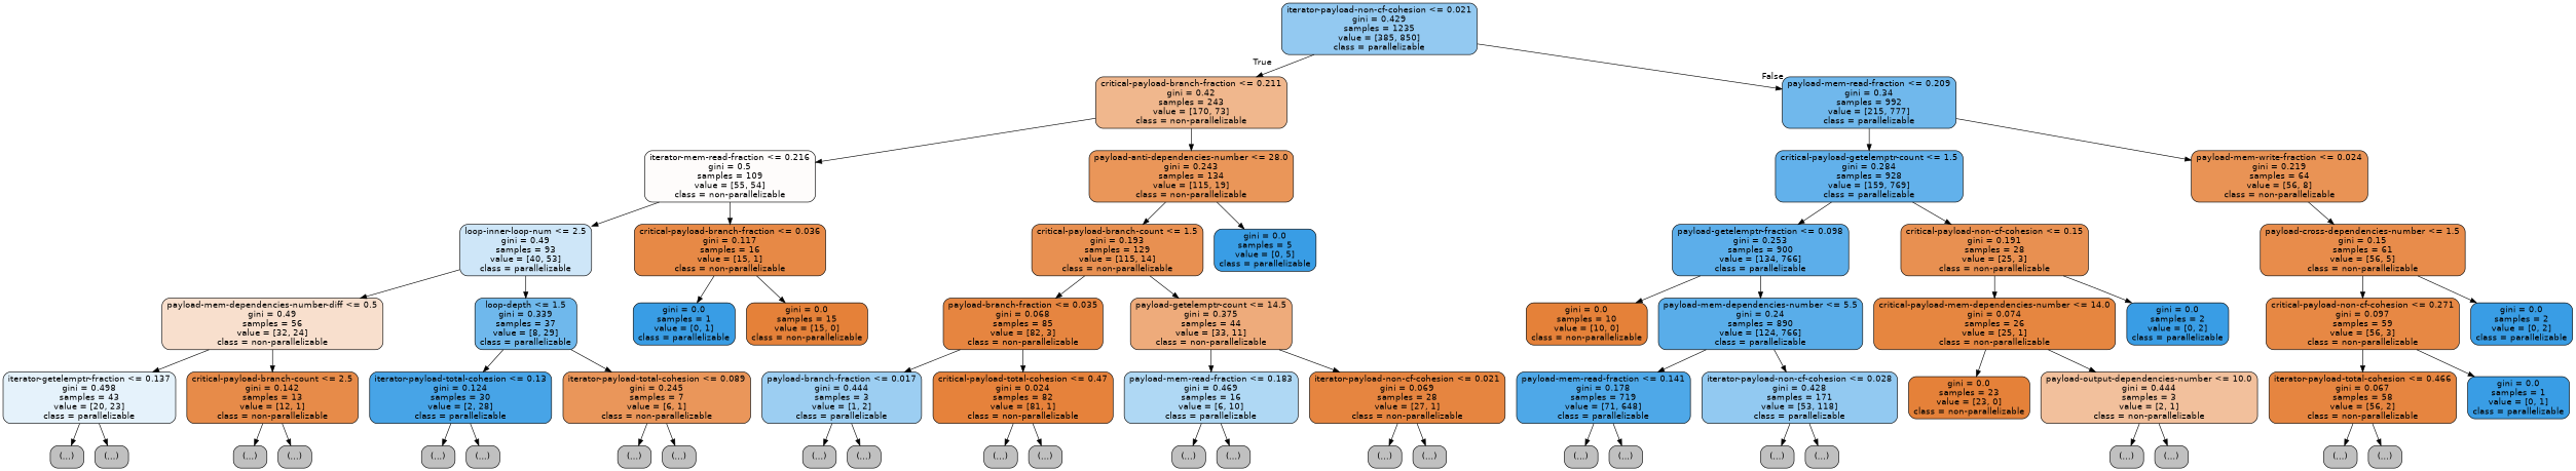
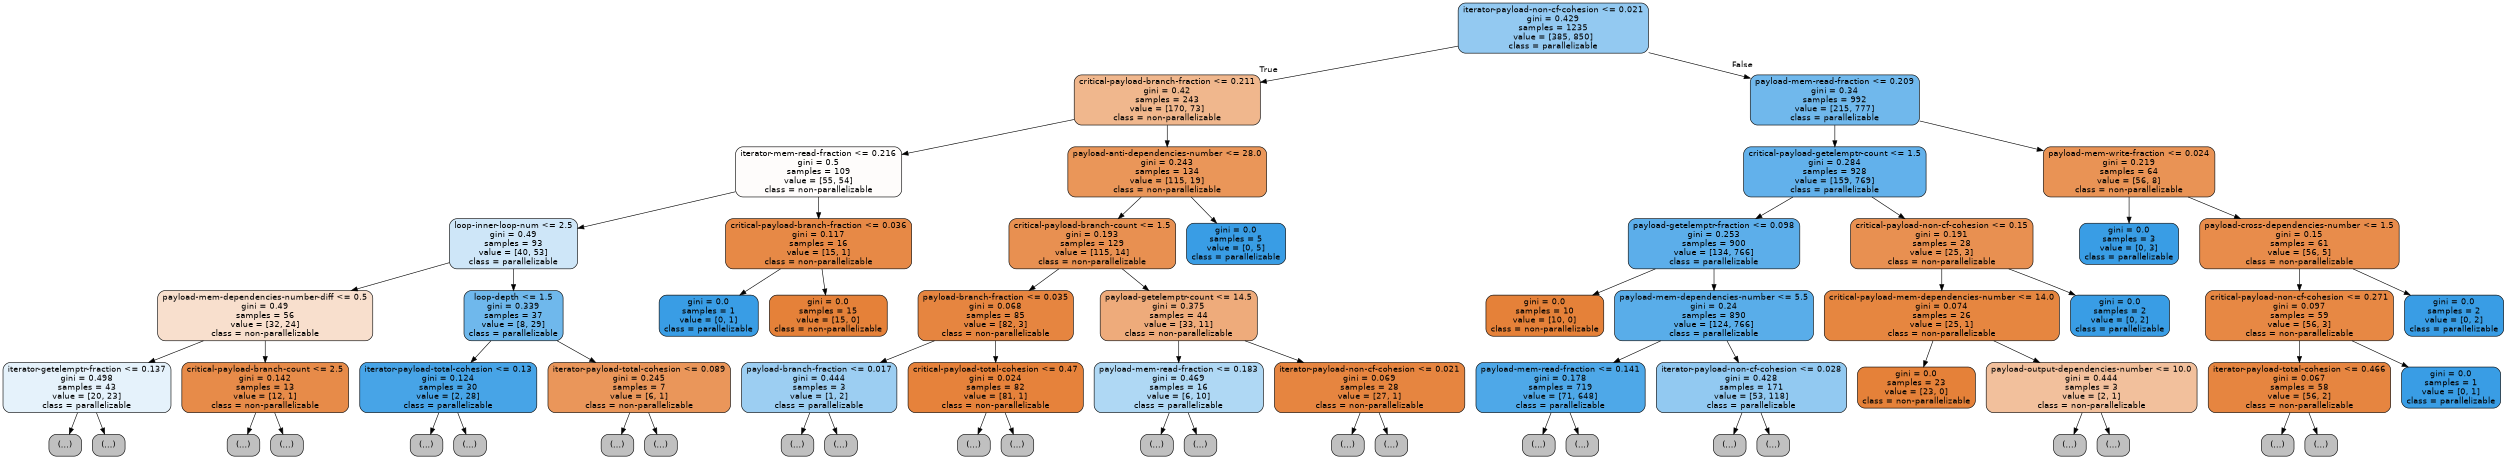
  digraph {
    node [color=black fillcolor="#C0C0C0" fontname=helvetica shape=box style="filled, rounded"]
    edge [fontname=helvetica]
    n1 [fillcolor="#399de58b" label="iterator-payload-non-cf-cohesion <= 0.021\ngini = 0.429\nsamples = 1235\nvalue = [385, 850]\nclass = parallelizable"]
    n2 [fillcolor="#e5813992" label="critical-payload-branch-fraction <= 0.211\ngini = 0.42\nsamples = 243\nvalue = [170, 73]\nclass = non-parallelizable"]
    n3 [fillcolor="#399de5b8" label="payload-mem-read-fraction <= 0.209\ngini = 0.34\nsamples = 992\nvalue = [215, 777]\nclass = parallelizable"]
    n4 [fillcolor="#e5813905" label="iterator-mem-read-fraction <= 0.216\ngini = 0.5\nsamples = 109\nvalue = [55, 54]\nclass = non-parallelizable"]
    n5 [fillcolor="#e58139d5" label="payload-anti-dependencies-number <= 28.0\ngini = 0.243\nsamples = 134\nvalue = [115, 19]\nclass = non-parallelizable"]
    n6 [fillcolor="#399de53f" label="loop-inner-loop-num <= 2.5\ngini = 0.49\nsamples = 93\nvalue = [40, 53]\nclass = parallelizable"]
    n7 [fillcolor="#e58139ee" label="critical-payload-branch-fraction <= 0.036\ngini = 0.117\nsamples = 16\nvalue = [15, 1]\nclass = non-parallelizable"]
    n8 [fillcolor="#e5813940" label="payload-mem-dependencies-number-diff <= 0.5\ngini = 0.49\nsamples = 56\nvalue = [32, 24]\nclass = non-parallelizable"]
    n9 [fillcolor="#399de5b9" label="loop-depth <= 1.5\ngini = 0.339\nsamples = 37\nvalue = [8, 29]\nclass = parallelizable"]
    n10 [fillcolor="#399de521" label="iterator-getelemptr-fraction <= 0.137\ngini = 0.498\nsamples = 43\nvalue = [20, 23]\nclass = parallelizable"]
    n11 [fillcolor="#e58139ea" label="critical-payload-branch-count <= 2.5\ngini = 0.142\nsamples = 13\nvalue = [12, 1]\nclass = non-parallelizable"]
    n12 [label="(...)"]
    n13 [label="(...)"]
    n14 [label="(...)"]
    n15 [label="(...)"]
    n16 [fillcolor="#399de5ed" label="iterator-payload-total-cohesion <= 0.13\ngini = 0.124\nsamples = 30\nvalue = [2, 28]\nclass = parallelizable"]
    n17 [fillcolor="#e58139d4" label="iterator-payload-total-cohesion <= 0.089\ngini = 0.245\nsamples = 7\nvalue = [6, 1]\nclass = non-parallelizable"]
    n18 [label="(...)"]
    n19 [label="(...)"]
    n20 [label="(...)"]
    n21 [label="(...)"]
    n22 [fillcolor="#399de5ff" label="gini = 0.0\nsamples = 1\nvalue = [0, 1]\nclass = parallelizable"]
    n23 [fillcolor="#e58139ff" label="gini = 0.0\nsamples = 15\nvalue = [15, 0]\nclass = non-parallelizable"]
    n24 [fillcolor="#e58139e0" label="critical-payload-branch-count <= 1.5\ngini = 0.193\nsamples = 129\nvalue = [115, 14]\nclass = non-parallelizable"]
    n25 [fillcolor="#399de5ff" label="gini = 0.0\nsamples = 5\nvalue = [0, 5]\nclass = parallelizable"]
    n26 [fillcolor="#e58139f6" label="payload-branch-fraction <= 0.035\ngini = 0.068\nsamples = 85\nvalue = [82, 3]\nclass = non-parallelizable"]
    n27 [fillcolor="#e58139aa" label="payload-getelemptr-count <= 14.5\ngini = 0.375\nsamples = 44\nvalue = [33, 11]\nclass = non-parallelizable"]
    n28 [fillcolor="#399de57f" label="payload-branch-fraction <= 0.017\ngini = 0.444\nsamples = 3\nvalue = [1, 2]\nclass = parallelizable"]
    n29 [fillcolor="#e58139fc" label="critical-payload-total-cohesion <= 0.47\ngini = 0.024\nsamples = 82\nvalue = [81, 1]\nclass = non-parallelizable"]
    n30 [label="(...)"]
    n31 [label="(...)"]
    n32 [label="(...)"]
    n33 [label="(...)"]
    n34 [fillcolor="#399de566" label="payload-mem-read-fraction <= 0.183\ngini = 0.469\nsamples = 16\nvalue = [6, 10]\nclass = parallelizable"]
    n35 [fillcolor="#e58139f6" label="iterator-payload-non-cf-cohesion <= 0.021\ngini = 0.069\nsamples = 28\nvalue = [27, 1]\nclass = non-parallelizable"]
    n36 [label="(...)"]
    n37 [label="(...)"]
    n38 [label="(...)"]
    n39 [label="(...)"]
    n40 [fillcolor="#399de5ca" label="critical-payload-getelemptr-count <= 1.5\ngini = 0.284\nsamples = 928\nvalue = [159, 769]\nclass = parallelizable"]
    n41 [fillcolor="#e58139db" label="payload-mem-write-fraction <= 0.024\ngini = 0.219\nsamples = 64\nvalue = [56, 8]\nclass = non-parallelizable"]
    n42 [fillcolor="#399de5d2" label="payload-getelemptr-fraction <= 0.098\ngini = 0.253\nsamples = 900\nvalue = [134, 766]\nclass = parallelizable"]
    n43 [fillcolor="#e58139e0" label="critical-payload-non-cf-cohesion <= 0.15\ngini = 0.191\nsamples = 28\nvalue = [25, 3]\nclass = non-parallelizable"]
    n44 [fillcolor="#e58139ff" label="gini = 0.0\nsamples = 10\nvalue = [10, 0]\nclass = non-parallelizable"]
    n45 [fillcolor="#399de5d6" label="payload-mem-dependencies-number <= 5.5\ngini = 0.24\nsamples = 890\nvalue = [124, 766]\nclass = parallelizable"]
    n46 [fillcolor="#399de5e3" label="payload-mem-read-fraction <= 0.141\ngini = 0.178\nsamples = 719\nvalue = [71, 648]\nclass = parallelizable"]
    n47 [fillcolor="#399de58c" label="iterator-payload-non-cf-cohesion <= 0.028\ngini = 0.428\nsamples = 171\nvalue = [53, 118]\nclass = parallelizable"]
    n48 [label="(...)"]
    n49 [label="(...)"]
    n50 [label="(...)"]
    n51 [label="(...)"]
    n52 [fillcolor="#e58139f5" label="critical-payload-mem-dependencies-number <= 14.0\ngini = 0.074\nsamples = 26\nvalue = [25, 1]\nclass = non-parallelizable"]
    n53 [fillcolor="#399de5ff" label="gini = 0.0\nsamples = 2\nvalue = [0, 2]\nclass = parallelizable"]
    n54 [fillcolor="#e58139ff" label="gini = 0.0\nsamples = 23\nvalue = [23, 0]\nclass = non-parallelizable"]
    n55 [fillcolor="#e581397f" label="payload-output-dependencies-number <= 10.0\ngini = 0.444\nsamples = 3\nvalue = [2, 1]\nclass = non-parallelizable"]
    n56 [label="(...)"]
    n57 [label="(...)"]
+   n58 [fillcolor="#399de5ff" label="gini = 0.0\nsamples = 3\nvalue = [0, 3]\nclass = parallelizable"]
    n59 [fillcolor="#e58139e8" label="payload-cross-dependencies-number <= 1.5\ngini = 0.15\nsamples = 61\nvalue = [56, 5]\nclass = non-parallelizable"]
    n60 [fillcolor="#e58139f1" label="critical-payload-non-cf-cohesion <= 0.271\ngini = 0.097\nsamples = 59\nvalue = [56, 3]\nclass = non-parallelizable"]
    n61 [fillcolor="#399de5ff" label="gini = 0.0\nsamples = 2\nvalue = [0, 2]\nclass = parallelizable"]
    n62 [fillcolor="#e58139f6" label="iterator-payload-total-cohesion <= 0.466\ngini = 0.067\nsamples = 58\nvalue = [56, 2]\nclass = non-parallelizable"]
    n63 [fillcolor="#399de5ff" label="gini = 0.0\nsamples = 1\nvalue = [0, 1]\nclass = parallelizable"]
    n64 [label="(...)"]
    n65 [label="(...)"]
    n1 -> n2 [headlabel=True labelangle=45 labeldistance=2.5]
    n1 -> n3 [headlabel=False labelangle=-45 labeldistance=2.5]
    n2 -> n4
    n2 -> n5
    n3 -> n40
    n3 -> n41
    n4 -> n6
    n4 -> n7
    n5 -> n24
    n5 -> n25
    n6 -> n8
    n6 -> n9
    n7 -> n22
    n7 -> n23
    n8 -> n10
    n8 -> n11
    n9 -> n16
    n9 -> n17
    n10 -> n12
    n10 -> n13
    n11 -> n14
    n11 -> n15
    n16 -> n18
    n16 -> n19
    n17 -> n20
    n17 -> n21
    n24 -> n26
    n24 -> n27
    n26 -> n28
    n26 -> n29
    n27 -> n34
    n27 -> n35
    n28 -> n30
    n28 -> n31
    n29 -> n32
    n29 -> n33
    n34 -> n36
    n34 -> n37
    n35 -> n38
    n35 -> n39
    n40 -> n42
    n40 -> n43
+   n41 -> n58
    n41 -> n59
    n42 -> n44
    n42 -> n45
    n43 -> n52
    n43 -> n53
    n45 -> n46
    n45 -> n47
    n46 -> n48
    n46 -> n49
    n47 -> n50
    n47 -> n51
    n52 -> n54
    n52 -> n55
    n55 -> n56
    n55 -> n57
    n59 -> n60
    n59 -> n61
    n60 -> n62
    n60 -> n63
    n62 -> n64
    n62 -> n65
  }
